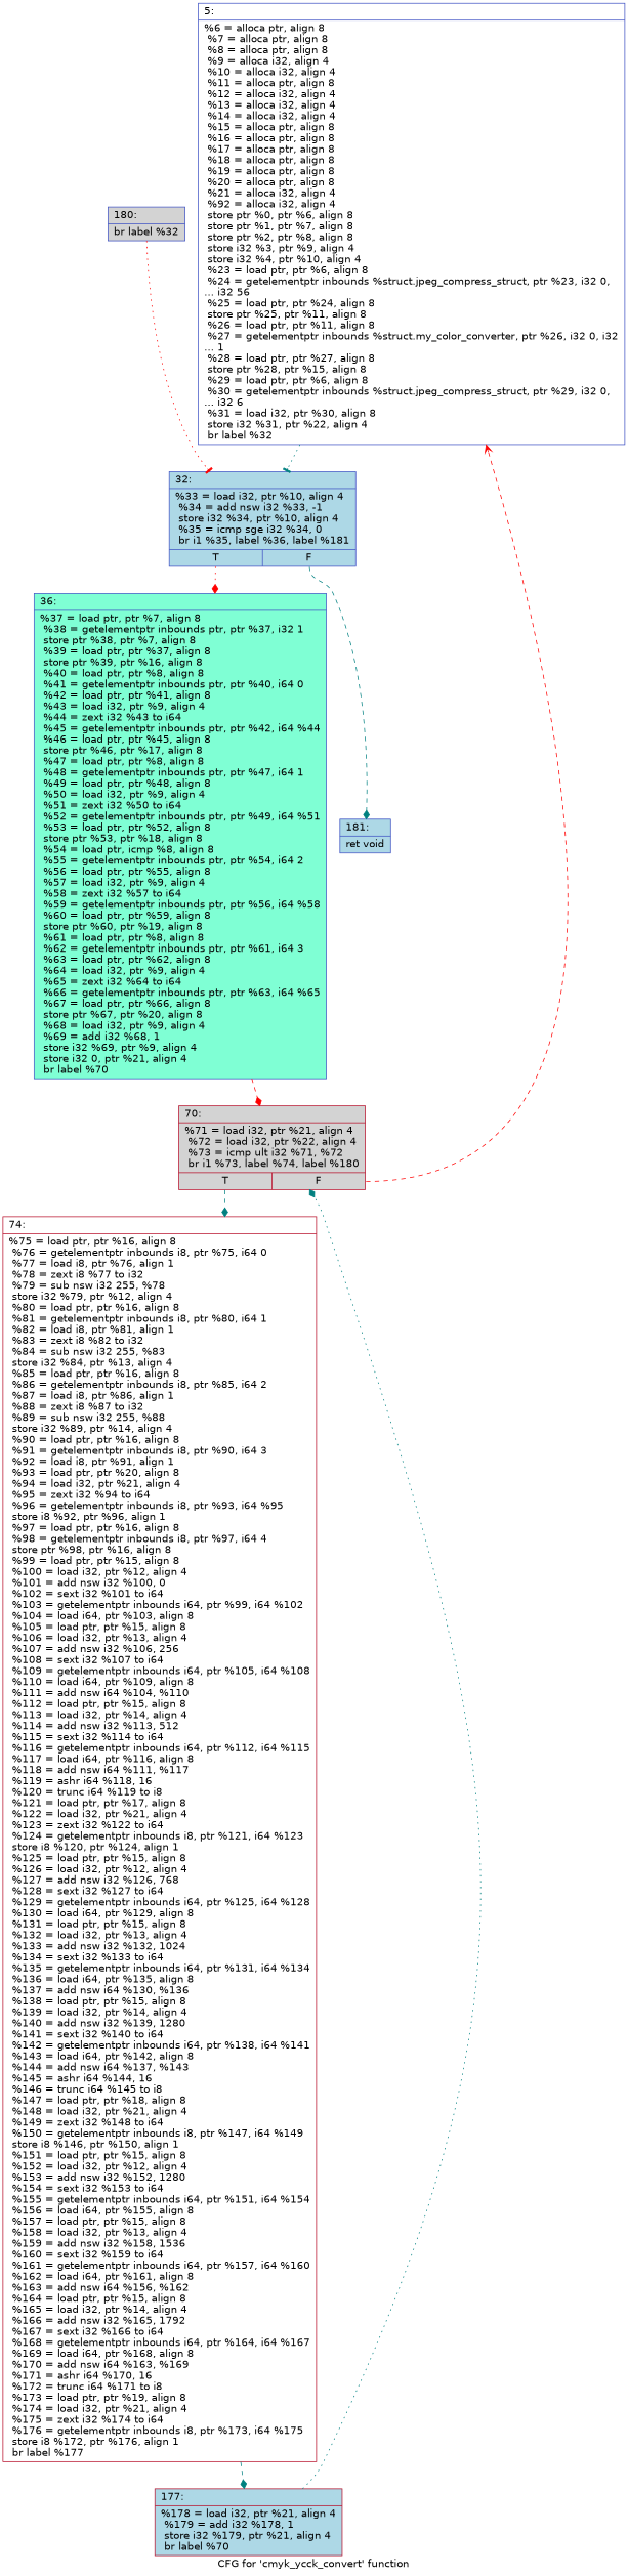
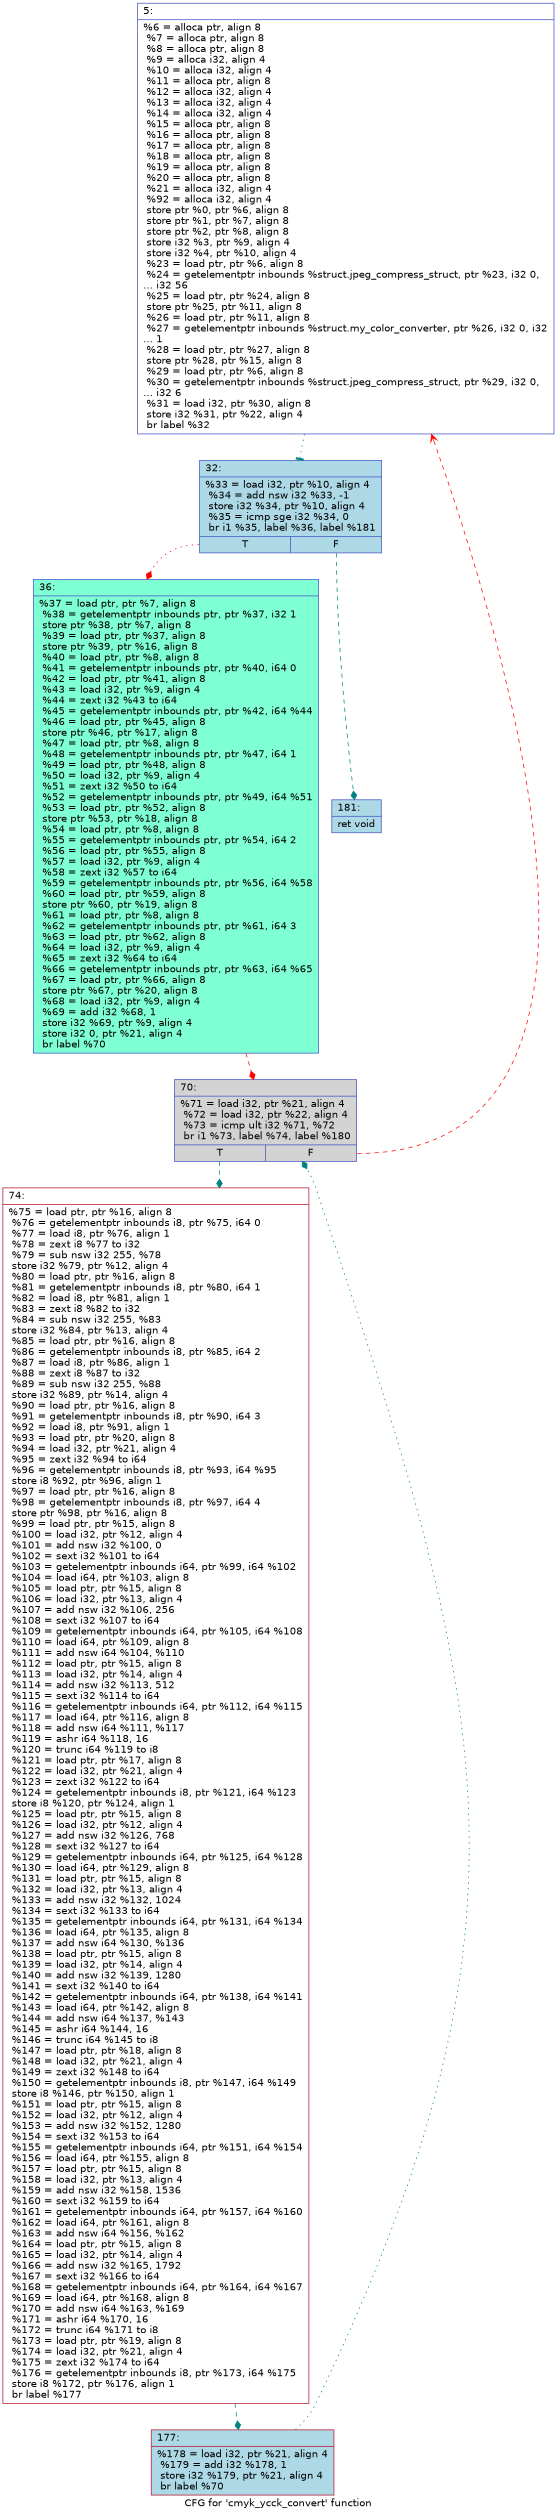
  digraph {
    fontname="DejaVu Sans"
    label="CFG for 'cmyk_ycck_convert' function"
    node [color="#3d50c3ff" fillcolor=lightblue fontname="DejaVu Sans" shape=record style=filled]
    edge [arrowhead=diamond color=teal fontname="DejaVu Sans" style=dashed]
    n1 [fillcolor=white label="{5:\l|  %6 = alloca ptr, align 8\l  %7 = alloca ptr, align 8\l  %8 = alloca ptr, align 8\l  %9 = alloca i32, align 4\l  %10 = alloca i32, align 4\l  %11 = alloca ptr, align 8\l  %12 = alloca i32, align 4\l  %13 = alloca i32, align 4\l  %14 = alloca i32, align 4\l  %15 = alloca ptr, align 8\l  %16 = alloca ptr, align 8\l  %17 = alloca ptr, align 8\l  %18 = alloca ptr, align 8\l  %19 = alloca ptr, align 8\l  %20 = alloca ptr, align 8\l  %21 = alloca i32, align 4\l  %92 = alloca i32, align 4\l  store ptr %0, ptr %6, align 8\l  store ptr %1, ptr %7, align 8\l  store ptr %2, ptr %8, align 8\l  store i32 %3, ptr %9, align 4\l  store i32 %4, ptr %10, align 4\l  %23 = load ptr, ptr %6, align 8\l  %24 = getelementptr inbounds %struct.jpeg_compress_struct, ptr %23, i32 0,\l... i32 56\l  %25 = load ptr, ptr %24, align 8\l  store ptr %25, ptr %11, align 8\l  %26 = load ptr, ptr %11, align 8\l  %27 = getelementptr inbounds %struct.my_color_converter, ptr %26, i32 0, i32\l... 1\l  %28 = load ptr, ptr %27, align 8\l  store ptr %28, ptr %15, align 8\l  %29 = load ptr, ptr %6, align 8\l  %30 = getelementptr inbounds %struct.jpeg_compress_struct, ptr %29, i32 0,\l... i32 6\l  %31 = load i32, ptr %30, align 8\l  store i32 %31, ptr %22, align 4\l  br label %32\l}"]
    n2 [label="{32:\l|  %33 = load i32, ptr %10, align 4\l  %34 = add nsw i32 %33, -1\l  store i32 %34, ptr %10, align 4\l  %35 = icmp sge i32 %34, 0\l  br i1 %35, label %36, label %181\l|{<s0>T|<s1>F}}"]
-   n3 [fillcolor=aquamarine label="{36:\l|  %37 = load ptr, ptr %7, align 8\l  %38 = getelementptr inbounds ptr, ptr %37, i32 1\l  store ptr %38, ptr %7, align 8\l  %39 = load ptr, ptr %37, align 8\l  store ptr %39, ptr %16, align 8\l  %40 = load ptr, ptr %8, align 8\l  %41 = getelementptr inbounds ptr, ptr %40, i64 0\l  %42 = load ptr, ptr %41, align 8\l  %43 = load i32, ptr %9, align 4\l  %44 = zext i32 %43 to i64\l  %45 = getelementptr inbounds ptr, ptr %42, i64 %44\l  %46 = load ptr, ptr %45, align 8\l  store ptr %46, ptr %17, align 8\l  %47 = load ptr, ptr %8, align 8\l  %48 = getelementptr inbounds ptr, ptr %47, i64 1\l  %49 = load ptr, ptr %48, align 8\l  %50 = load i32, ptr %9, align 4\l  %51 = zext i32 %50 to i64\l  %52 = getelementptr inbounds ptr, ptr %49, i64 %51\l  %53 = load ptr, ptr %52, align 8\l  store ptr %53, ptr %18, align 8\l  %54 = load ptr, icmp %8, align 8\l  %55 = getelementptr inbounds ptr, ptr %54, i64 2\l  %56 = load ptr, ptr %55, align 8\l  %57 = load i32, ptr %9, align 4\l  %58 = zext i32 %57 to i64\l  %59 = getelementptr inbounds ptr, ptr %56, i64 %58\l  %60 = load ptr, ptr %59, align 8\l  store ptr %60, ptr %19, align 8\l  %61 = load ptr, ptr %8, align 8\l  %62 = getelementptr inbounds ptr, ptr %61, i64 3\l  %63 = load ptr, ptr %62, align 8\l  %64 = load i32, ptr %9, align 4\l  %65 = zext i32 %64 to i64\l  %66 = getelementptr inbounds ptr, ptr %63, i64 %65\l  %67 = load ptr, ptr %66, align 8\l  store ptr %67, ptr %20, align 8\l  %68 = load i32, ptr %9, align 4\l  %69 = add i32 %68, 1\l  store i32 %69, ptr %9, align 4\l  store i32 0, ptr %21, align 4\l  br label %70\l}"]
+   n3 [fillcolor=aquamarine label="{36:\l|  %37 = load ptr, ptr %7, align 8\l  %38 = getelementptr inbounds ptr, ptr %37, i32 1\l  store ptr %38, ptr %7, align 8\l  %39 = load ptr, ptr %37, align 8\l  store ptr %39, ptr %16, align 8\l  %40 = load ptr, ptr %8, align 8\l  %41 = getelementptr inbounds ptr, ptr %40, i64 0\l  %42 = load ptr, ptr %41, align 8\l  %43 = load i32, ptr %9, align 4\l  %44 = zext i32 %43 to i64\l  %45 = getelementptr inbounds ptr, ptr %42, i64 %44\l  %46 = load ptr, ptr %45, align 8\l  store ptr %46, ptr %17, align 8\l  %47 = load ptr, ptr %8, align 8\l  %48 = getelementptr inbounds ptr, ptr %47, i64 1\l  %49 = load ptr, ptr %48, align 8\l  %50 = load i32, ptr %9, align 4\l  %51 = zext i32 %50 to i64\l  %52 = getelementptr inbounds ptr, ptr %49, i64 %51\l  %53 = load ptr, ptr %52, align 8\l  store ptr %53, ptr %18, align 8\l  %54 = load ptr, ptr %8, align 8\l  %55 = getelementptr inbounds ptr, ptr %54, i64 2\l  %56 = load ptr, ptr %55, align 8\l  %57 = load i32, ptr %9, align 4\l  %58 = zext i32 %57 to i64\l  %59 = getelementptr inbounds ptr, ptr %56, i64 %58\l  %60 = load ptr, ptr %59, align 8\l  store ptr %60, ptr %19, align 8\l  %61 = load ptr, ptr %8, align 8\l  %62 = getelementptr inbounds ptr, ptr %61, i64 3\l  %63 = load ptr, ptr %62, align 8\l  %64 = load i32, ptr %9, align 4\l  %65 = zext i32 %64 to i64\l  %66 = getelementptr inbounds ptr, ptr %63, i64 %65\l  %67 = load ptr, ptr %66, align 8\l  store ptr %67, ptr %20, align 8\l  %68 = load i32, ptr %9, align 4\l  %69 = add i32 %68, 1\l  store i32 %69, ptr %9, align 4\l  store i32 0, ptr %21, align 4\l  br label %70\l}"]
    n4 [label="{181:\l|  ret void\l}"]
-   n5 [color="#b70d28ff" fillcolor=lightgrey label="{70:\l|  %71 = load i32, ptr %21, align 4\l  %72 = load i32, ptr %22, align 4\l  %73 = icmp ult i32 %71, %72\l  br i1 %73, label %74, label %180\l|{<s0>T|<s1>F}}"]
+   n5 [fillcolor=lightgrey label="{70:\l|  %71 = load i32, ptr %21, align 4\l  %72 = load i32, ptr %22, align 4\l  %73 = icmp ult i32 %71, %72\l  br i1 %73, label %74, label %180\l|{<s0>T|<s1>F}}"]
    n6 [color="#b70d28ff" fillcolor=white label="{74:\l|  %75 = load ptr, ptr %16, align 8\l  %76 = getelementptr inbounds i8, ptr %75, i64 0\l  %77 = load i8, ptr %76, align 1\l  %78 = zext i8 %77 to i32\l  %79 = sub nsw i32 255, %78\l  store i32 %79, ptr %12, align 4\l  %80 = load ptr, ptr %16, align 8\l  %81 = getelementptr inbounds i8, ptr %80, i64 1\l  %82 = load i8, ptr %81, align 1\l  %83 = zext i8 %82 to i32\l  %84 = sub nsw i32 255, %83\l  store i32 %84, ptr %13, align 4\l  %85 = load ptr, ptr %16, align 8\l  %86 = getelementptr inbounds i8, ptr %85, i64 2\l  %87 = load i8, ptr %86, align 1\l  %88 = zext i8 %87 to i32\l  %89 = sub nsw i32 255, %88\l  store i32 %89, ptr %14, align 4\l  %90 = load ptr, ptr %16, align 8\l  %91 = getelementptr inbounds i8, ptr %90, i64 3\l  %92 = load i8, ptr %91, align 1\l  %93 = load ptr, ptr %20, align 8\l  %94 = load i32, ptr %21, align 4\l  %95 = zext i32 %94 to i64\l  %96 = getelementptr inbounds i8, ptr %93, i64 %95\l  store i8 %92, ptr %96, align 1\l  %97 = load ptr, ptr %16, align 8\l  %98 = getelementptr inbounds i8, ptr %97, i64 4\l  store ptr %98, ptr %16, align 8\l  %99 = load ptr, ptr %15, align 8\l  %100 = load i32, ptr %12, align 4\l  %101 = add nsw i32 %100, 0\l  %102 = sext i32 %101 to i64\l  %103 = getelementptr inbounds i64, ptr %99, i64 %102\l  %104 = load i64, ptr %103, align 8\l  %105 = load ptr, ptr %15, align 8\l  %106 = load i32, ptr %13, align 4\l  %107 = add nsw i32 %106, 256\l  %108 = sext i32 %107 to i64\l  %109 = getelementptr inbounds i64, ptr %105, i64 %108\l  %110 = load i64, ptr %109, align 8\l  %111 = add nsw i64 %104, %110\l  %112 = load ptr, ptr %15, align 8\l  %113 = load i32, ptr %14, align 4\l  %114 = add nsw i32 %113, 512\l  %115 = sext i32 %114 to i64\l  %116 = getelementptr inbounds i64, ptr %112, i64 %115\l  %117 = load i64, ptr %116, align 8\l  %118 = add nsw i64 %111, %117\l  %119 = ashr i64 %118, 16\l  %120 = trunc i64 %119 to i8\l  %121 = load ptr, ptr %17, align 8\l  %122 = load i32, ptr %21, align 4\l  %123 = zext i32 %122 to i64\l  %124 = getelementptr inbounds i8, ptr %121, i64 %123\l  store i8 %120, ptr %124, align 1\l  %125 = load ptr, ptr %15, align 8\l  %126 = load i32, ptr %12, align 4\l  %127 = add nsw i32 %126, 768\l  %128 = sext i32 %127 to i64\l  %129 = getelementptr inbounds i64, ptr %125, i64 %128\l  %130 = load i64, ptr %129, align 8\l  %131 = load ptr, ptr %15, align 8\l  %132 = load i32, ptr %13, align 4\l  %133 = add nsw i32 %132, 1024\l  %134 = sext i32 %133 to i64\l  %135 = getelementptr inbounds i64, ptr %131, i64 %134\l  %136 = load i64, ptr %135, align 8\l  %137 = add nsw i64 %130, %136\l  %138 = load ptr, ptr %15, align 8\l  %139 = load i32, ptr %14, align 4\l  %140 = add nsw i32 %139, 1280\l  %141 = sext i32 %140 to i64\l  %142 = getelementptr inbounds i64, ptr %138, i64 %141\l  %143 = load i64, ptr %142, align 8\l  %144 = add nsw i64 %137, %143\l  %145 = ashr i64 %144, 16\l  %146 = trunc i64 %145 to i8\l  %147 = load ptr, ptr %18, align 8\l  %148 = load i32, ptr %21, align 4\l  %149 = zext i32 %148 to i64\l  %150 = getelementptr inbounds i8, ptr %147, i64 %149\l  store i8 %146, ptr %150, align 1\l  %151 = load ptr, ptr %15, align 8\l  %152 = load i32, ptr %12, align 4\l  %153 = add nsw i32 %152, 1280\l  %154 = sext i32 %153 to i64\l  %155 = getelementptr inbounds i64, ptr %151, i64 %154\l  %156 = load i64, ptr %155, align 8\l  %157 = load ptr, ptr %15, align 8\l  %158 = load i32, ptr %13, align 4\l  %159 = add nsw i32 %158, 1536\l  %160 = sext i32 %159 to i64\l  %161 = getelementptr inbounds i64, ptr %157, i64 %160\l  %162 = load i64, ptr %161, align 8\l  %163 = add nsw i64 %156, %162\l  %164 = load ptr, ptr %15, align 8\l  %165 = load i32, ptr %14, align 4\l  %166 = add nsw i32 %165, 1792\l  %167 = sext i32 %166 to i64\l  %168 = getelementptr inbounds i64, ptr %164, i64 %167\l  %169 = load i64, ptr %168, align 8\l  %170 = add nsw i64 %163, %169\l  %171 = ashr i64 %170, 16\l  %172 = trunc i64 %171 to i8\l  %173 = load ptr, ptr %19, align 8\l  %174 = load i32, ptr %21, align 4\l  %175 = zext i32 %174 to i64\l  %176 = getelementptr inbounds i8, ptr %173, i64 %175\l  store i8 %172, ptr %176, align 1\l  br label %177\l}"]
    n7 [color="#b70d28ff" label="{177:\l|  %178 = load i32, ptr %21, align 4\l  %179 = add i32 %178, 1\l  store i32 %179, ptr %21, align 4\l  br label %70\l}"]
-   n8 [fillcolor=lightgrey label="{180:\l|  br label %32\l}"]
    n1 -> n2 [arrowhead=tee style=dotted]
    n2 -> n3 [color=red style=dotted tailport=s0]
    n2 -> n4 [tailport=s1]
    n3 -> n5 [color=red]
    n5 -> n1 [arrowhead=vee color=red tailport=s1]
    n5 -> n6 [tailport=s0]
    n6 -> n7
    n7 -> n5 [style=dotted]
-   n8 -> n2 [arrowhead=tee color=red style=dotted]
  }
